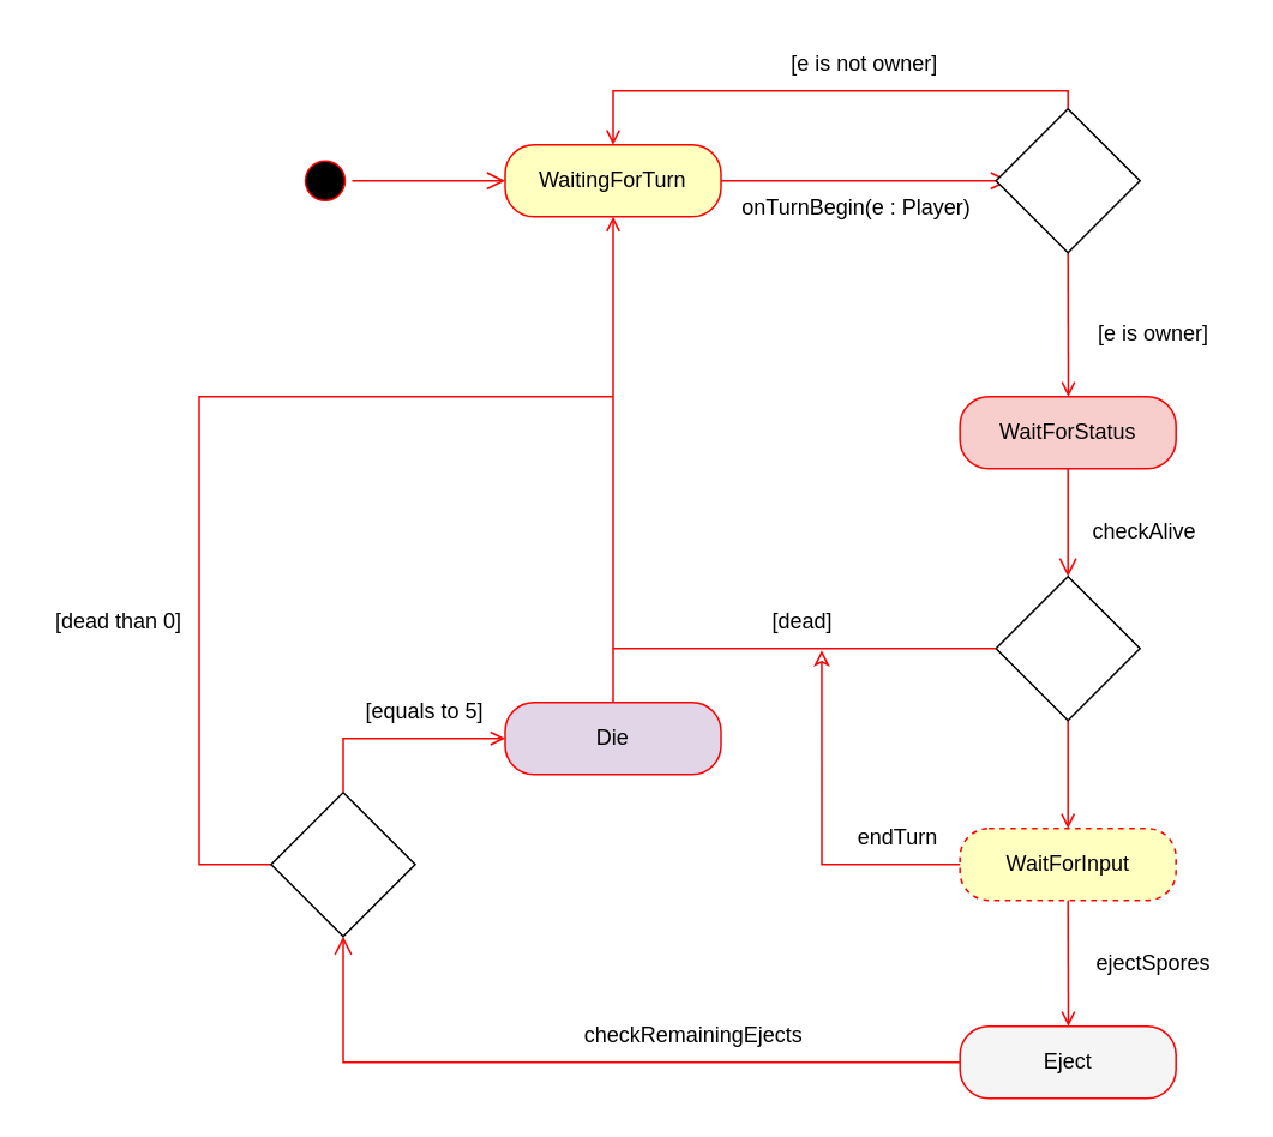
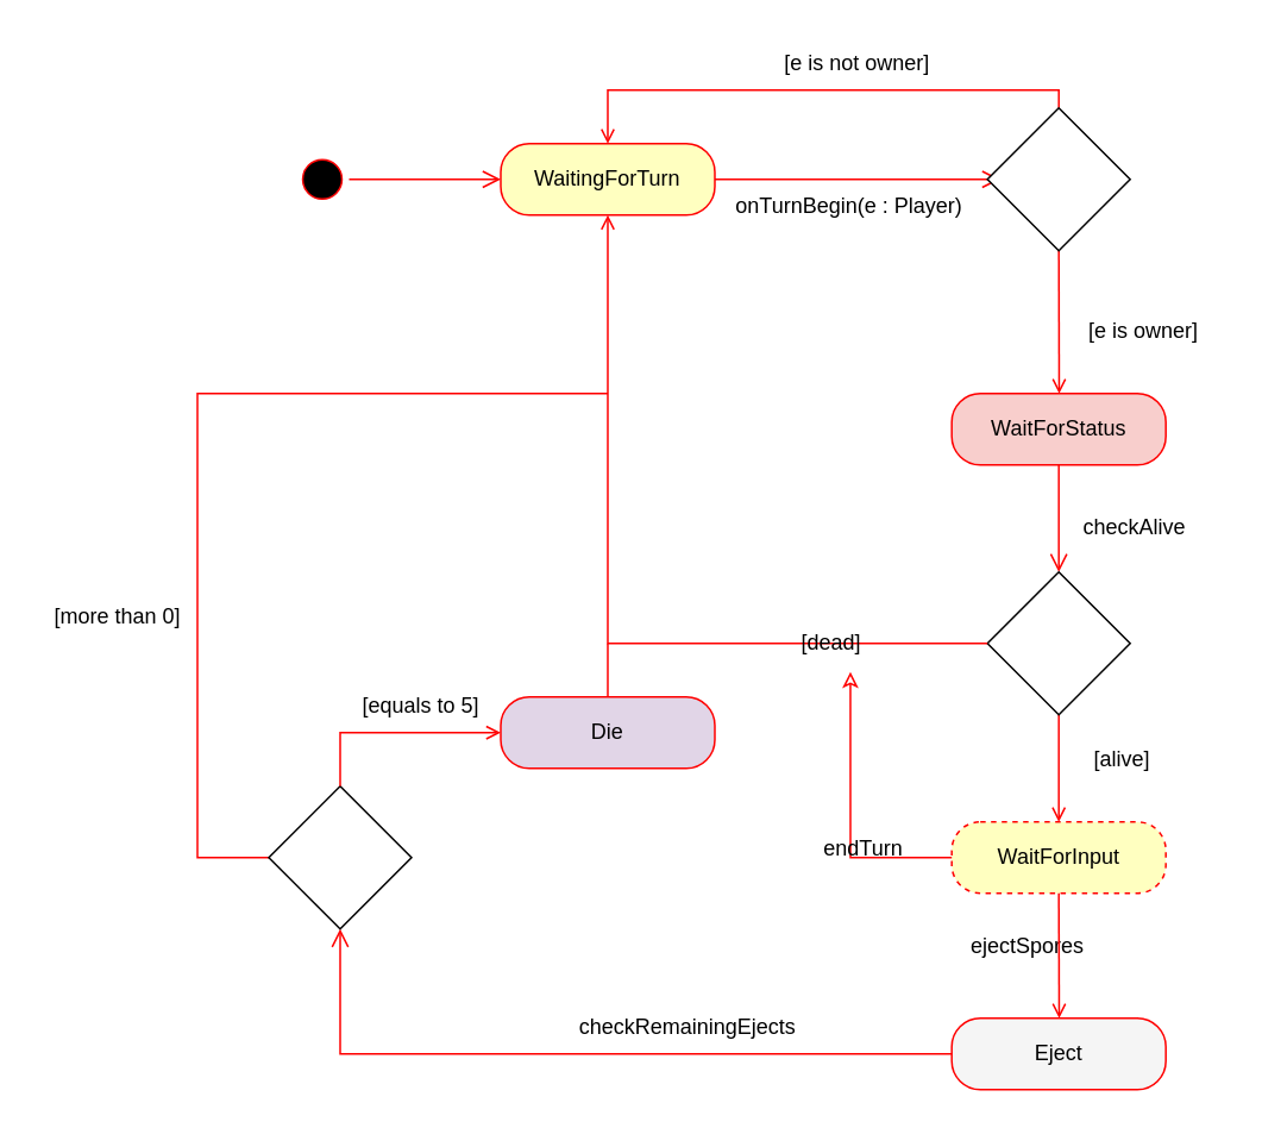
  <mxCell id="0" />
  <mxCell id="1" parent="0" />
  <mxCell id="2" value="" style="ellipse;html=1;shape=startState;fillColor=#000000;strokeColor=#ff0000;" vertex="1" parent="1"><mxGeometry x="165" y="85" width="30" height="30" as="geometry" /></mxCell>
  <mxCell id="3" value="" style="edgeStyle=orthogonalEdgeStyle;html=1;verticalAlign=bottom;endArrow=open;endSize=8;strokeColor=#ff0000;rounded=0;" edge="1" parent="1" source="15"><mxGeometry relative="1" as="geometry"><mxPoint x="560" y="100" as="targetPoint" /></mxGeometry></mxCell>
  <mxCell id="4" value="" style="endArrow=open;html=1;rounded=0;strokeColor=#FF0000;exitX=0.5;exitY=0;exitDx=0;exitDy=0;edgeStyle=orthogonalEdgeStyle;entryX=0.5;entryY=0;entryDx=0;entryDy=0;endFill=0;" edge="1" parent="1" source="21" target="15"><mxGeometry width="50" height="50" relative="1" as="geometry"><mxPoint x="592.79" y="64.645" as="sourcePoint" /><mxPoint x="500" y="10" as="targetPoint" /></mxGeometry></mxCell>
  <mxCell id="5" value="" style="endArrow=open;html=1;rounded=0;strokeColor=#FF0000;exitX=0;exitY=1;exitDx=0;exitDy=0;endFill=0;" edge="1" parent="1"><mxGeometry width="50" height="50" relative="1" as="geometry"><mxPoint x="592.79" y="135.355" as="sourcePoint" /><mxPoint x="593" y="220" as="targetPoint" /></mxGeometry></mxCell>
  <mxCell id="6" value="&lt;div&gt;WaitForInput&lt;/div&gt;" style="rounded=1;whiteSpace=wrap;html=1;arcSize=40;fontColor=#000000;fillColor=#ffffc0;strokeColor=#ff0000;dashed=1;" vertex="1" parent="1"><mxGeometry x="532.79" y="460" width="120" height="40" as="geometry" /></mxCell>
  <mxCell id="7" value="[e is not owner]" style="text;html=1;align=center;verticalAlign=middle;whiteSpace=wrap;rounded=0;" vertex="1" parent="1"><mxGeometry x="435" y="20" width="90" height="30" as="geometry" /></mxCell>
  <mxCell id="8" value="[e is owner]" style="text;html=1;align=center;verticalAlign=middle;resizable=0;points=[];autosize=1;strokeColor=none;fillColor=none;" vertex="1" parent="1"><mxGeometry x="600" y="170" width="80" height="30" as="geometry" /></mxCell>
- <mxCell id="9" value="ejectSpores" style="text;html=1;align=center;verticalAlign=middle;resizable=0;points=[];autosize=1;strokeColor=none;fillColor=none;" vertex="1" parent="1"><mxGeometry x="595" y="520" width="90" height="30" as="geometry" /></mxCell>
+ <mxCell id="9" value="ejectSpores" style="text;html=1;align=center;verticalAlign=middle;resizable=0;points=[];autosize=1;strokeColor=none;fillColor=none;" vertex="1" parent="1"><mxGeometry x="530" y="515" width="90" height="30" as="geometry" /></mxCell>
  <mxCell id="10" value="" style="endArrow=open;html=1;rounded=0;strokeColor=#FF0000;endFill=0;exitX=0.5;exitY=1;exitDx=0;exitDy=0;" edge="1" parent="1" source="20" target="6"><mxGeometry width="50" height="50" relative="1" as="geometry"><mxPoint x="360" y="630" as="sourcePoint" /><mxPoint x="280" y="745" as="targetPoint" /></mxGeometry></mxCell>
  <mxCell id="11" value="&lt;div&gt;Eject&lt;/div&gt;" style="rounded=1;whiteSpace=wrap;html=1;arcSize=40;fontColor=#000000;fillColor=#f5f5f5;strokeColor=#ff0000;" vertex="1" parent="1"><mxGeometry x="532.79" y="570" width="120" height="40" as="geometry" /></mxCell>
  <mxCell id="12" value="" style="edgeStyle=orthogonalEdgeStyle;html=1;verticalAlign=bottom;endArrow=none;endSize=8;strokeColor=#ff0000;rounded=0;elbow=vertical;startFill=0;" edge="1" parent="1" source="28"><mxGeometry relative="1" as="geometry"><mxPoint x="340" y="220" as="targetPoint" /><Array as="points"><mxPoint x="110" y="480" /><mxPoint x="110" y="220" /><mxPoint x="310" y="220" /></Array></mxGeometry></mxCell>
  <mxCell id="13" value="onTurnBegin(e : Player)" style="text;html=1;align=center;verticalAlign=middle;resizable=0;points=[];autosize=1;strokeColor=none;fillColor=none;" vertex="1" parent="1"><mxGeometry x="400" y="100" width="150" height="30" as="geometry" /></mxCell>
  <mxCell id="14" value="" style="edgeStyle=orthogonalEdgeStyle;html=1;verticalAlign=bottom;endArrow=open;endSize=8;strokeColor=#ff0000;rounded=0;" edge="1" parent="1" source="2" target="15"><mxGeometry relative="1" as="geometry"><mxPoint x="350" y="95" as="targetPoint" /><mxPoint x="240" y="95" as="sourcePoint" /></mxGeometry></mxCell>
  <mxCell id="15" value="&lt;div&gt;WaitingForTurn&lt;/div&gt;" style="rounded=1;whiteSpace=wrap;html=1;arcSize=40;fontColor=#000000;fillColor=#ffffc0;strokeColor=#ff0000;" vertex="1" parent="1"><mxGeometry x="280" y="80" width="120" height="40" as="geometry" /></mxCell>
+ <mxCell id="16" value="[alive]" style="text;html=1;align=center;verticalAlign=middle;resizable=0;points=[];autosize=1;strokeColor=none;fillColor=none;" vertex="1" parent="1"><mxGeometry x="602.79" y="410" width="50" height="30" as="geometry" /></mxCell>
  <mxCell id="17" value="&lt;div&gt;WaitForStatus&lt;/div&gt;" style="rounded=1;whiteSpace=wrap;html=1;arcSize=40;fontColor=#000000;fillColor=#f8cecc;strokeColor=#ff0000;" vertex="1" parent="1"><mxGeometry x="532.79" y="220" width="120" height="40" as="geometry" /></mxCell>
  <mxCell id="18" value="" style="edgeStyle=orthogonalEdgeStyle;html=1;verticalAlign=bottom;endArrow=open;endSize=8;strokeColor=#ff0000;rounded=0;exitX=0.5;exitY=1;exitDx=0;exitDy=0;" edge="1" parent="1" source="17" target="20"><mxGeometry relative="1" as="geometry"><mxPoint x="440" y="565" as="targetPoint" /><mxPoint x="500" y="630" as="sourcePoint" /></mxGeometry></mxCell>
  <mxCell id="19" value="" style="endArrow=open;html=1;rounded=0;strokeColor=#FF0000;exitX=0.5;exitY=1;exitDx=0;exitDy=0;endFill=0;" edge="1" parent="1" source="6"><mxGeometry width="50" height="50" relative="1" as="geometry"><mxPoint x="349.645" y="575" as="sourcePoint" /><mxPoint x="593" y="570" as="targetPoint" /></mxGeometry></mxCell>
  <mxCell id="20" value="" style="rhombus;whiteSpace=wrap;html=1;" vertex="1" parent="1"><mxGeometry x="552.79" y="320" width="80" height="80" as="geometry" /></mxCell>
  <mxCell id="21" value="" style="rhombus;whiteSpace=wrap;html=1;" vertex="1" parent="1"><mxGeometry x="552.79" y="60" width="80" height="80" as="geometry" /></mxCell>
  <mxCell id="22" value="" style="endArrow=open;html=1;rounded=0;strokeColor=#FF0000;endFill=0;startFill=0;exitX=0;exitY=0.5;exitDx=0;exitDy=0;entryX=0.5;entryY=1;entryDx=0;entryDy=0;edgeStyle=orthogonalEdgeStyle;startArrow=none;" edge="1" parent="1" source="20" target="15"><mxGeometry width="50" height="50" relative="1" as="geometry"><mxPoint x="400" y="590" as="sourcePoint" /><mxPoint x="320" y="330" as="targetPoint" /></mxGeometry></mxCell>
- <mxCell id="23" value="[dead]" style="text;html=1;align=center;verticalAlign=middle;resizable=0;points=[];autosize=1;strokeColor=none;fillColor=none;" vertex="1" parent="1"><mxGeometry x="415" y="330" width="60" height="30" as="geometry" /></mxCell>
+ <mxCell id="23" value="[dead]" style="text;html=1;align=center;verticalAlign=middle;resizable=0;points=[];autosize=1;strokeColor=none;fillColor=none;" vertex="1" parent="1"><mxGeometry x="435" y="345" width="60" height="30" as="geometry" /></mxCell>
  <mxCell id="24" value="checkAlive" style="text;html=1;align=center;verticalAlign=middle;resizable=0;points=[];autosize=1;strokeColor=none;fillColor=none;" vertex="1" parent="1"><mxGeometry x="595" y="280" width="80" height="30" as="geometry" /></mxCell>
  <mxCell id="25" value="" style="endArrow=classic;html=1;rounded=0;strokeColor=#FF0000;endFill=0;exitX=0;exitY=0.5;exitDx=0;exitDy=0;entryX=0.683;entryY=1.033;entryDx=0;entryDy=0;entryPerimeter=0;edgeStyle=orthogonalEdgeStyle;startFill=0;" edge="1" parent="1" source="6" target="23"><mxGeometry width="50" height="50" relative="1" as="geometry"><mxPoint x="520" y="500" as="sourcePoint" /><mxPoint x="430" y="480" as="targetPoint" /></mxGeometry></mxCell>
  <mxCell id="26" value="Die" style="rounded=1;whiteSpace=wrap;html=1;arcSize=40;fontColor=#000000;fillColor=#e1d5e7;strokeColor=#ff0000;" vertex="1" parent="1"><mxGeometry x="280" y="390" width="120" height="40" as="geometry" /></mxCell>
  <mxCell id="27" value="" style="edgeStyle=elbowEdgeStyle;html=1;verticalAlign=bottom;endArrow=open;endSize=8;strokeColor=#ff0000;rounded=0;elbow=vertical;entryX=0.5;entryY=1;entryDx=0;entryDy=0;" edge="1" parent="1" target="28"><mxGeometry relative="1" as="geometry"><mxPoint x="130" y="540" as="targetPoint" /><mxPoint x="532.79" y="590" as="sourcePoint" /><Array as="points"><mxPoint x="330" y="590" /></Array></mxGeometry></mxCell>
  <mxCell id="28" value="" style="rhombus;whiteSpace=wrap;html=1;" vertex="1" parent="1"><mxGeometry x="150" y="440" width="80" height="80" as="geometry" /></mxCell>
  <mxCell id="29" value="checkRemainingEjects" style="text;html=1;align=center;verticalAlign=middle;whiteSpace=wrap;rounded=0;" vertex="1" parent="1"><mxGeometry x="320" y="560" width="130" height="30" as="geometry" /></mxCell>
- <mxCell id="30" value="[dead than 0]" style="text;html=1;align=center;verticalAlign=middle;resizable=0;points=[];autosize=1;strokeColor=none;fillColor=none;" vertex="1" parent="1"><mxGeometry x="20" y="330" width="90" height="30" as="geometry" /></mxCell>
+ <mxCell id="30" value="[more than 0]" style="text;html=1;align=center;verticalAlign=middle;resizable=0;points=[];autosize=1;strokeColor=none;fillColor=none;" vertex="1" parent="1"><mxGeometry x="20" y="330" width="90" height="30" as="geometry" /></mxCell>
  <mxCell id="31" value="" style="endArrow=open;html=1;rounded=0;strokeColor=#FF0000;exitX=0.5;exitY=0;exitDx=0;exitDy=0;edgeStyle=orthogonalEdgeStyle;entryX=0;entryY=0.5;entryDx=0;entryDy=0;endFill=0;" edge="1" parent="1" source="28" target="26"><mxGeometry width="50" height="50" relative="1" as="geometry"><mxPoint x="593" y="310" as="sourcePoint" /><mxPoint x="340" y="330" as="targetPoint" /></mxGeometry></mxCell>
  <mxCell id="32" value="[equals to 5]" style="text;html=1;align=center;verticalAlign=middle;resizable=0;points=[];autosize=1;strokeColor=none;fillColor=none;" vertex="1" parent="1"><mxGeometry x="190" y="380" width="90" height="30" as="geometry" /></mxCell>
  <mxCell id="33" value="" style="endArrow=none;html=1;rounded=0;strokeColor=#FF0000;exitX=0.5;exitY=0;exitDx=0;exitDy=0;endFill=0;startFill=0;" edge="1" parent="1" source="26"><mxGeometry width="50" height="50" relative="1" as="geometry"><mxPoint x="200" y="450" as="sourcePoint" /><mxPoint x="340" y="360" as="targetPoint" /></mxGeometry></mxCell>
- <mxCell id="34" value="endTurn" style="text;html=1;align=center;verticalAlign=middle;resizable=0;points=[];autosize=1;strokeColor=none;fillColor=none;" vertex="1" parent="1"><mxGeometry x="462.79" y="450" width="70" height="30" as="geometry" /></mxCell>
+ <mxCell id="34" value="endTurn" style="text;html=1;align=center;verticalAlign=middle;resizable=0;points=[];autosize=1;strokeColor=none;fillColor=none;" vertex="1" parent="1"><mxGeometry x="447.79" y="460" width="70" height="30" as="geometry" /></mxCell>
